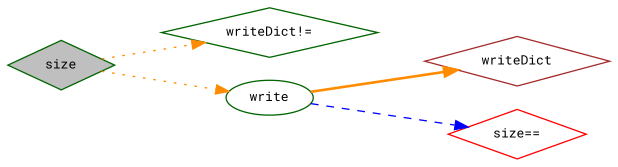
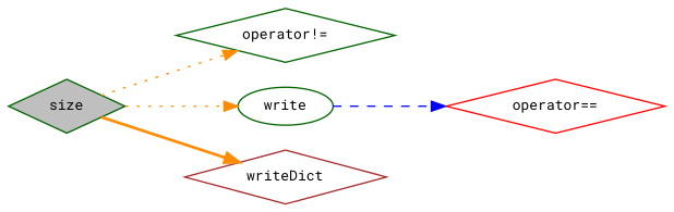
  digraph {
    fontname="Roboto Mono"
    rankdir=LR
    node [color=darkgreen fontname="Roboto Mono" fontsize=10 shape=diamond]
    edge [color=darkorange fontname="Roboto Mono" fontsize=10 labelfontname=Helvetica labelfontsize=10 style=dotted]
    n1 [fillcolor=grey75 fontcolor=black height=0.2 label=size style=filled width=0.4]
-   n2 [height=0.2 label="writeDict!=" width=0.4]
+   n2 [height=0.2 label="operator!=" width=0.4]
    n3 [height=0.2 label=write shape=ellipse width=0.4]
    n4 [color=brown height=0.2 label=writeDict width=0.4]
-   n5 [color=red height=0.2 label="size==" width=0.4]
+   n5 [color=red height=0.2 label="operator==" width=0.4]
    n1 -> n2
    n1 -> n3
-   n3 -> n4 [style=bold]
+   n1 -> n4 [style=bold]
    n3 -> n5 [color=blue style=dashed]
  }
